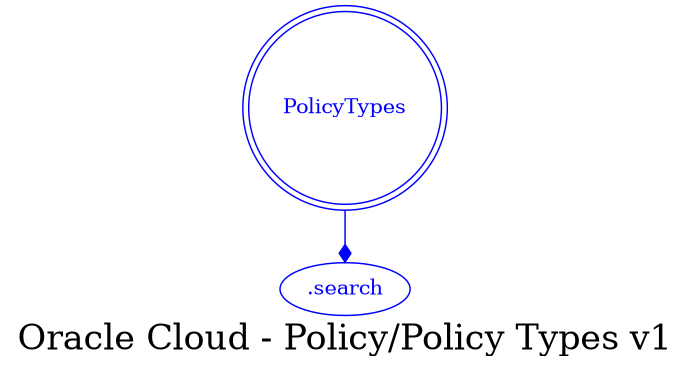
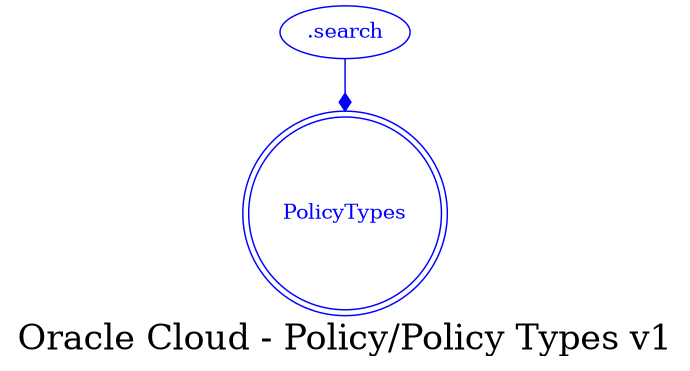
  digraph {
    fontsize=24
    label="Oracle Cloud - Policy/Policy Types v1"
    splines=true
    node [color=blue fontcolor=blue]
    PolicyTypes [shape=doublecircle]
    ".search" [shape=ellipse]
-   PolicyTypes -> ".search" [arrowhead=diamond arrowtail=none color=blue fontcolor=blue]
+   ".search" -> PolicyTypes [arrowhead=diamond arrowtail=none color=blue fontcolor=blue]
  }
